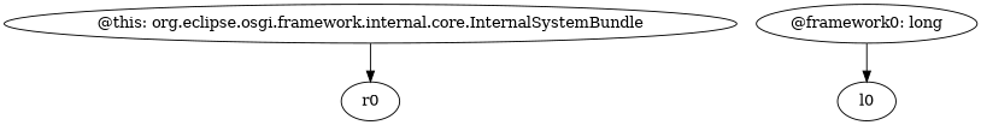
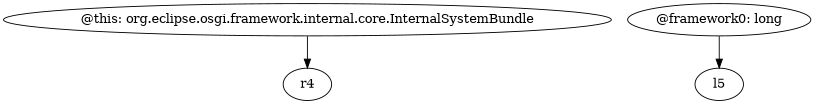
  digraph {
    n1 [label="@this: org.eclipse.osgi.framework.internal.core.InternalSystemBundle"]
-   n2 [label=r0]
+   n2 [label=r4]
    n3 [label="@framework0: long"]
-   n4 [label=l0]
+   n4 [label=l5]
    n1 -> n2
    n3 -> n4
  }
